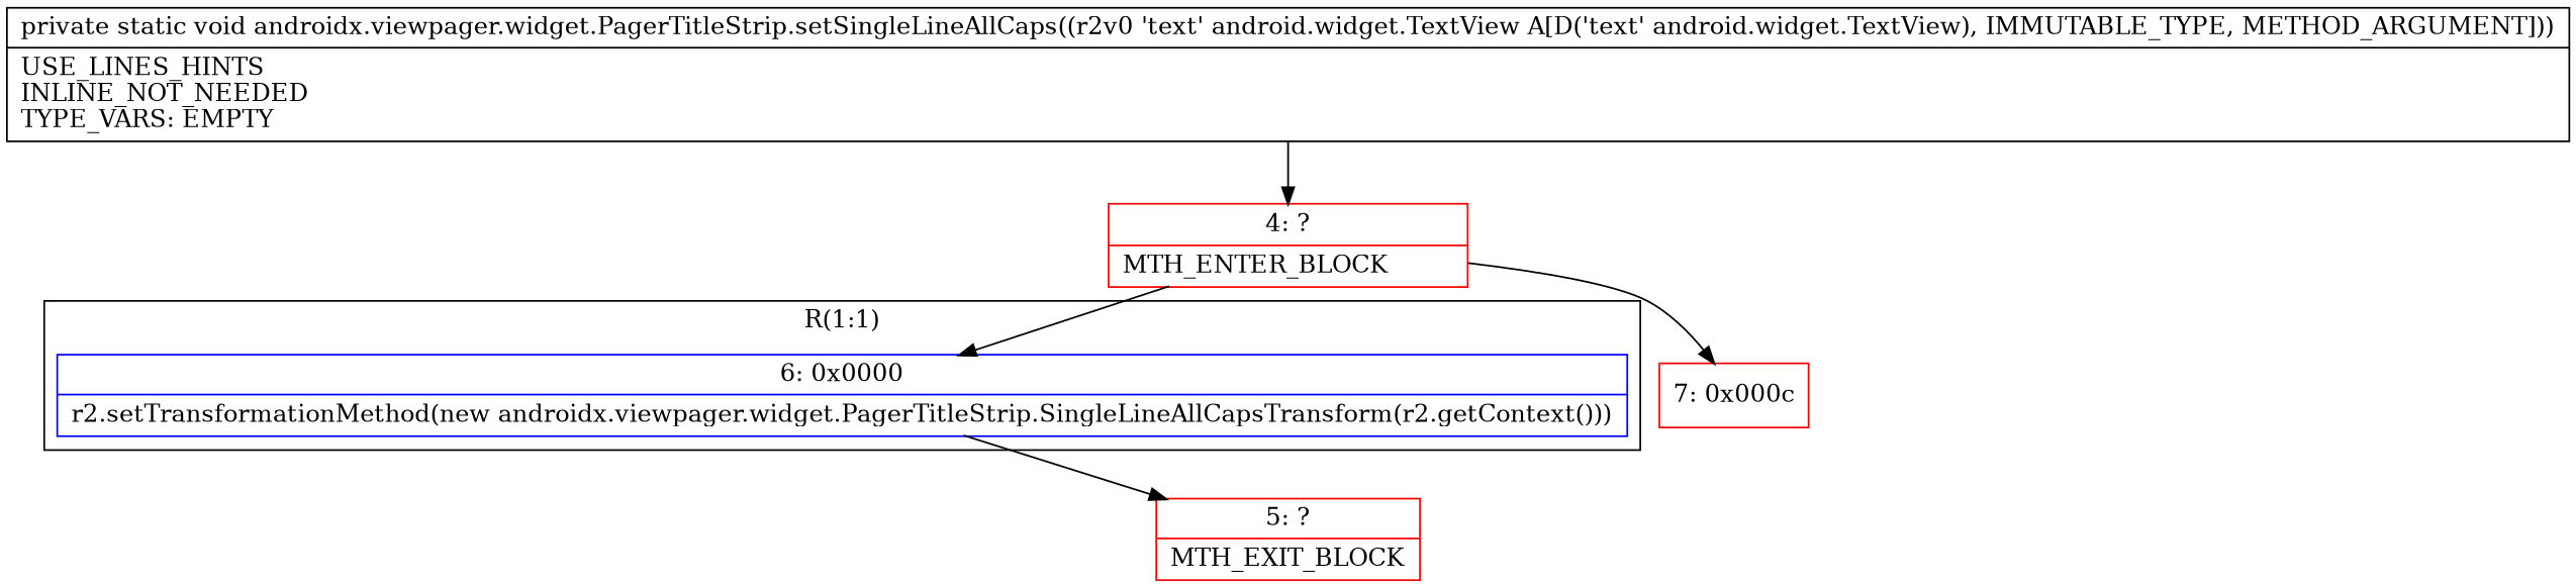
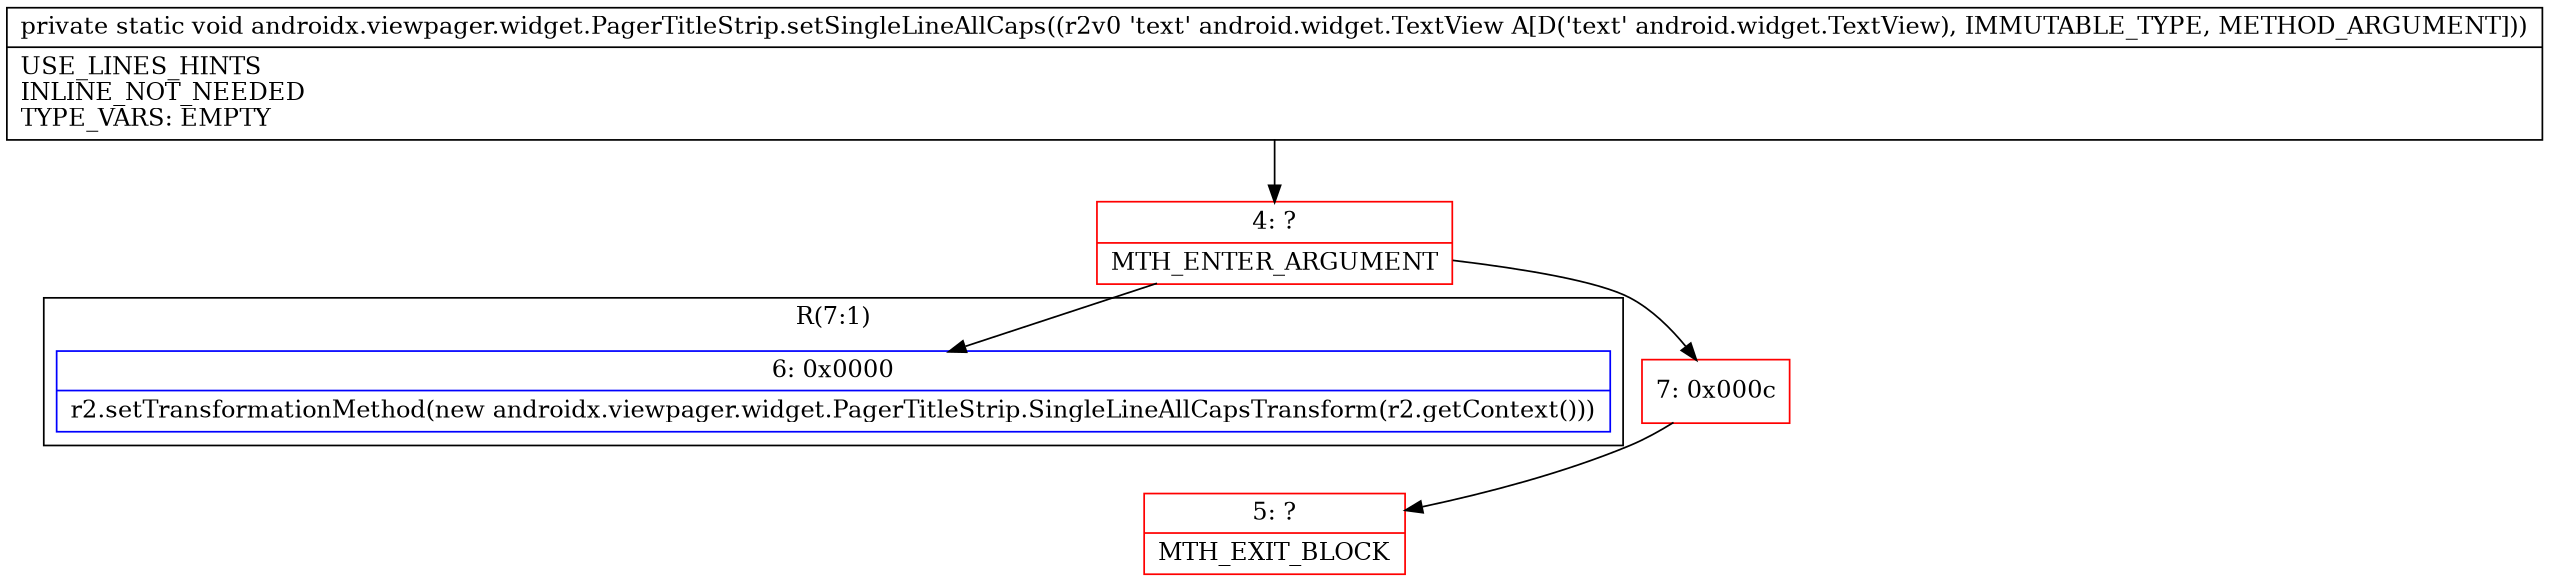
  digraph {
    node [color=red shape=record]
    n1 [color=blue label="{6\:\ 0x0000|r2.setTransformationMethod(new androidx.viewpager.widget.PagerTitleStrip.SingleLineAllCapsTransform(r2.getContext()))\l}"]
    n2 [label="{7\:\ 0x000c}"]
    n3 [label="{5\:\ ?|MTH_EXIT_BLOCK\l}"]
-   n4 [label="{4\:\ ?|MTH_ENTER_BLOCK\l}"]
+   n4 [label="{4\:\ ?|MTH_ENTER_ARGUMENT\l}"]
    n5 [label="{private static void androidx.viewpager.widget.PagerTitleStrip.setSingleLineAllCaps((r2v0 'text' android.widget.TextView A[D('text' android.widget.TextView), IMMUTABLE_TYPE, METHOD_ARGUMENT]))  | USE_LINES_HINTS\lINLINE_NOT_NEEDED\lTYPE_VARS: EMPTY\l}" color=""]
    subgraph cluster_1 {
-     label="R(1:1)"
+     label="R(7:1)"
      n1
    }
-   n1 -> n3
+   n2 -> n3
    n4 -> n1
    n4 -> n2
    n5 -> n4
  }
